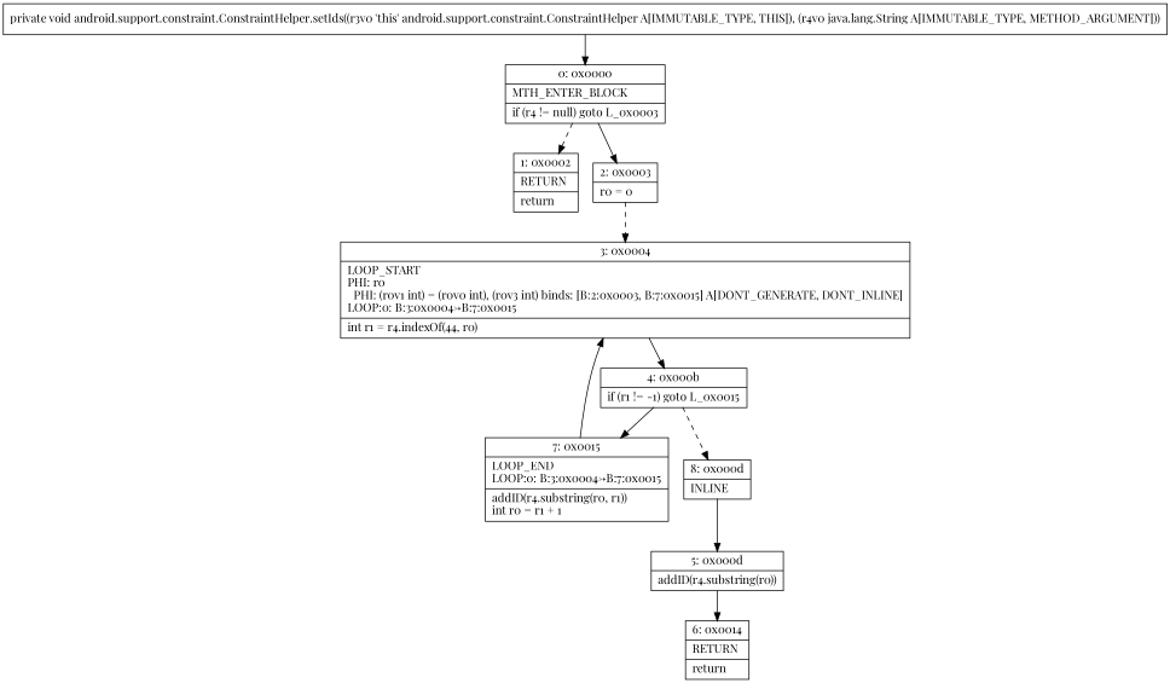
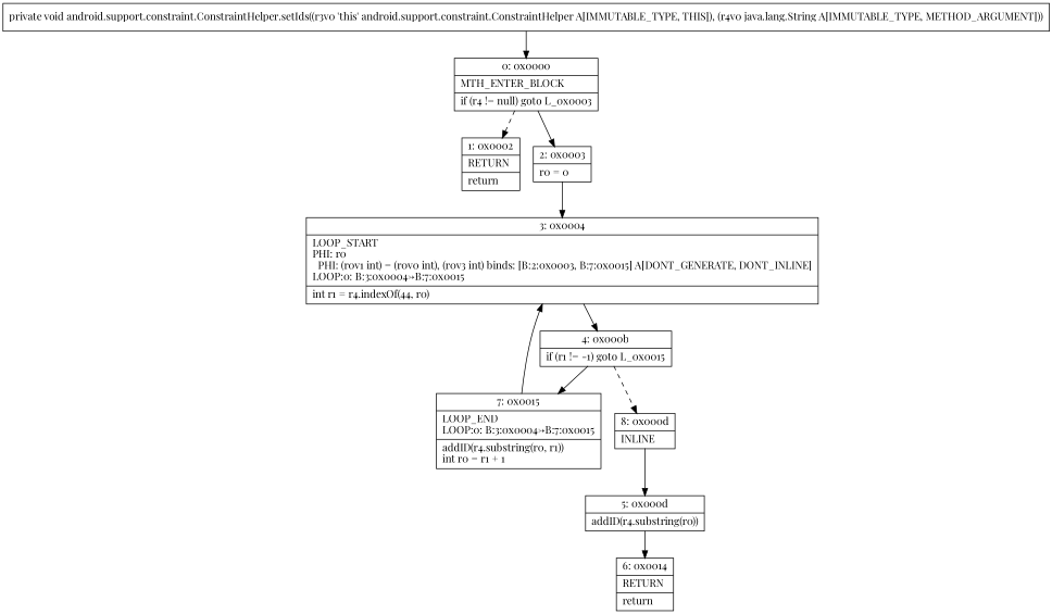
  digraph {
    fontname="Playfair Display"
    node [fontname="Playfair Display" shape=record]
    edge [fontname="Playfair Display"]
    n1 [label="{0\:\ 0x0000|MTH_ENTER_BLOCK\l|if (r4 != null) goto L_0x0003\l}"]
    n2 [label="{1\:\ 0x0002|RETURN\l|return\l}"]
    n3 [label="{2\:\ 0x0003|r0 = 0\l}"]
    n4 [label="{3\:\ 0x0004|LOOP_START\lPHI: r0 \l  PHI: (r0v1 int) = (r0v0 int), (r0v3 int) binds: [B:2:0x0003, B:7:0x0015] A[DONT_GENERATE, DONT_INLINE]\lLOOP:0: B:3:0x0004\-\>B:7:0x0015\l|int r1 = r4.indexOf(44, r0)\l}"]
    n5 [label="{4\:\ 0x000b|if (r1 != \-1) goto L_0x0015\l}"]
    n6 [label="{7\:\ 0x0015|LOOP_END\lLOOP:0: B:3:0x0004\-\>B:7:0x0015\l|addID(r4.substring(r0, r1))\lint r0 = r1 + 1\l}"]
    n7 [label="{8\:\ 0x000d|INLINE\l}"]
    n8 [label="{5\:\ 0x000d|addID(r4.substring(r0))\l}"]
    n9 [label="{6\:\ 0x0014|RETURN\l|return\l}"]
    n10 [label="{private void android.support.constraint.ConstraintHelper.setIds((r3v0 'this' android.support.constraint.ConstraintHelper A[IMMUTABLE_TYPE, THIS]), (r4v0 java.lang.String A[IMMUTABLE_TYPE, METHOD_ARGUMENT])) }"]
    n1 -> n2 [style=dashed]
    n1 -> n3
-   n3 -> n4 [style=dashed]
+   n3 -> n4
    n4 -> n5
    n5 -> n6
    n5 -> n7 [style=dashed]
    n6 -> n4
    n7 -> n8
    n8 -> n9
    n10 -> n1
  }
